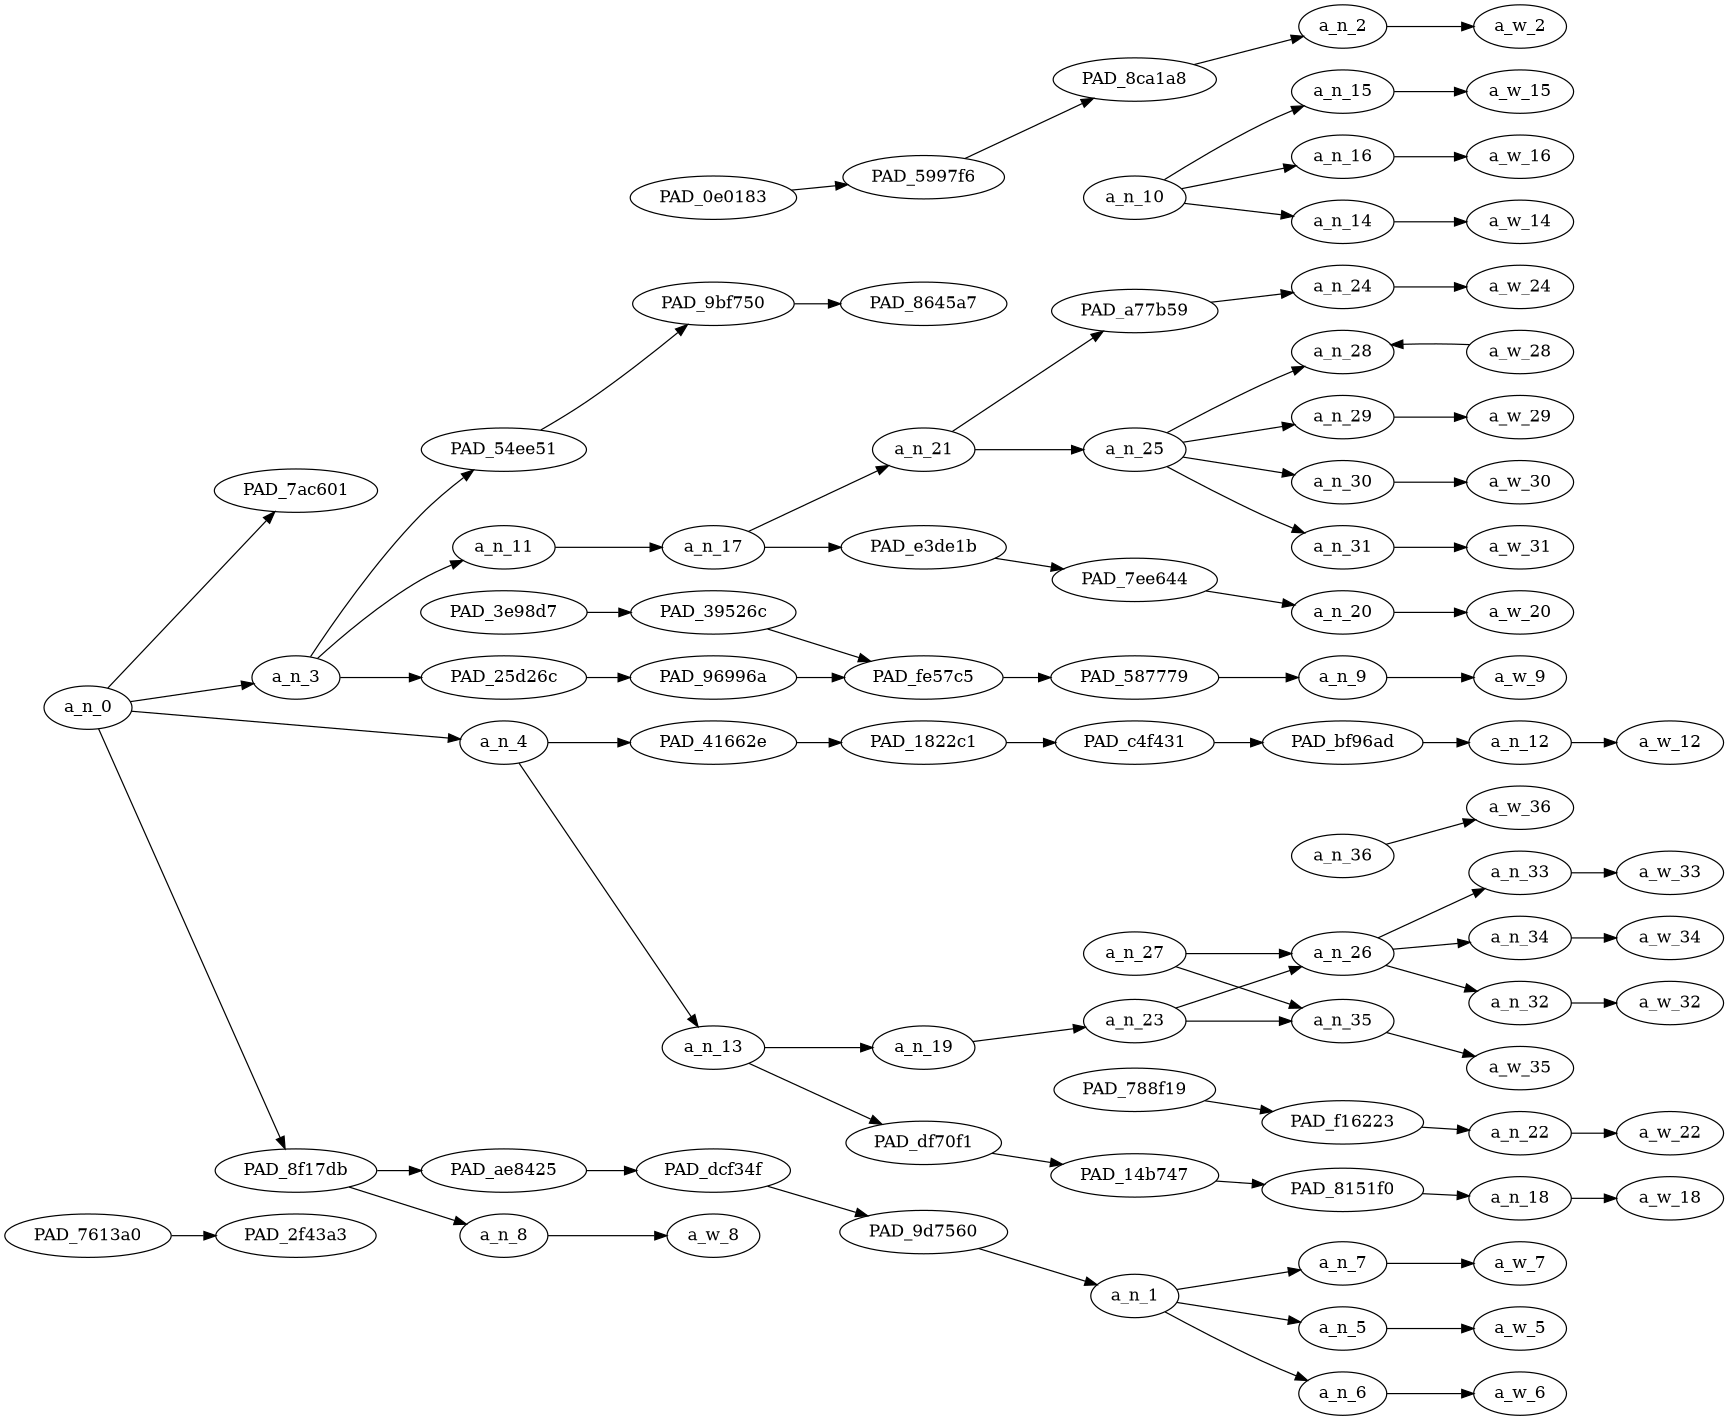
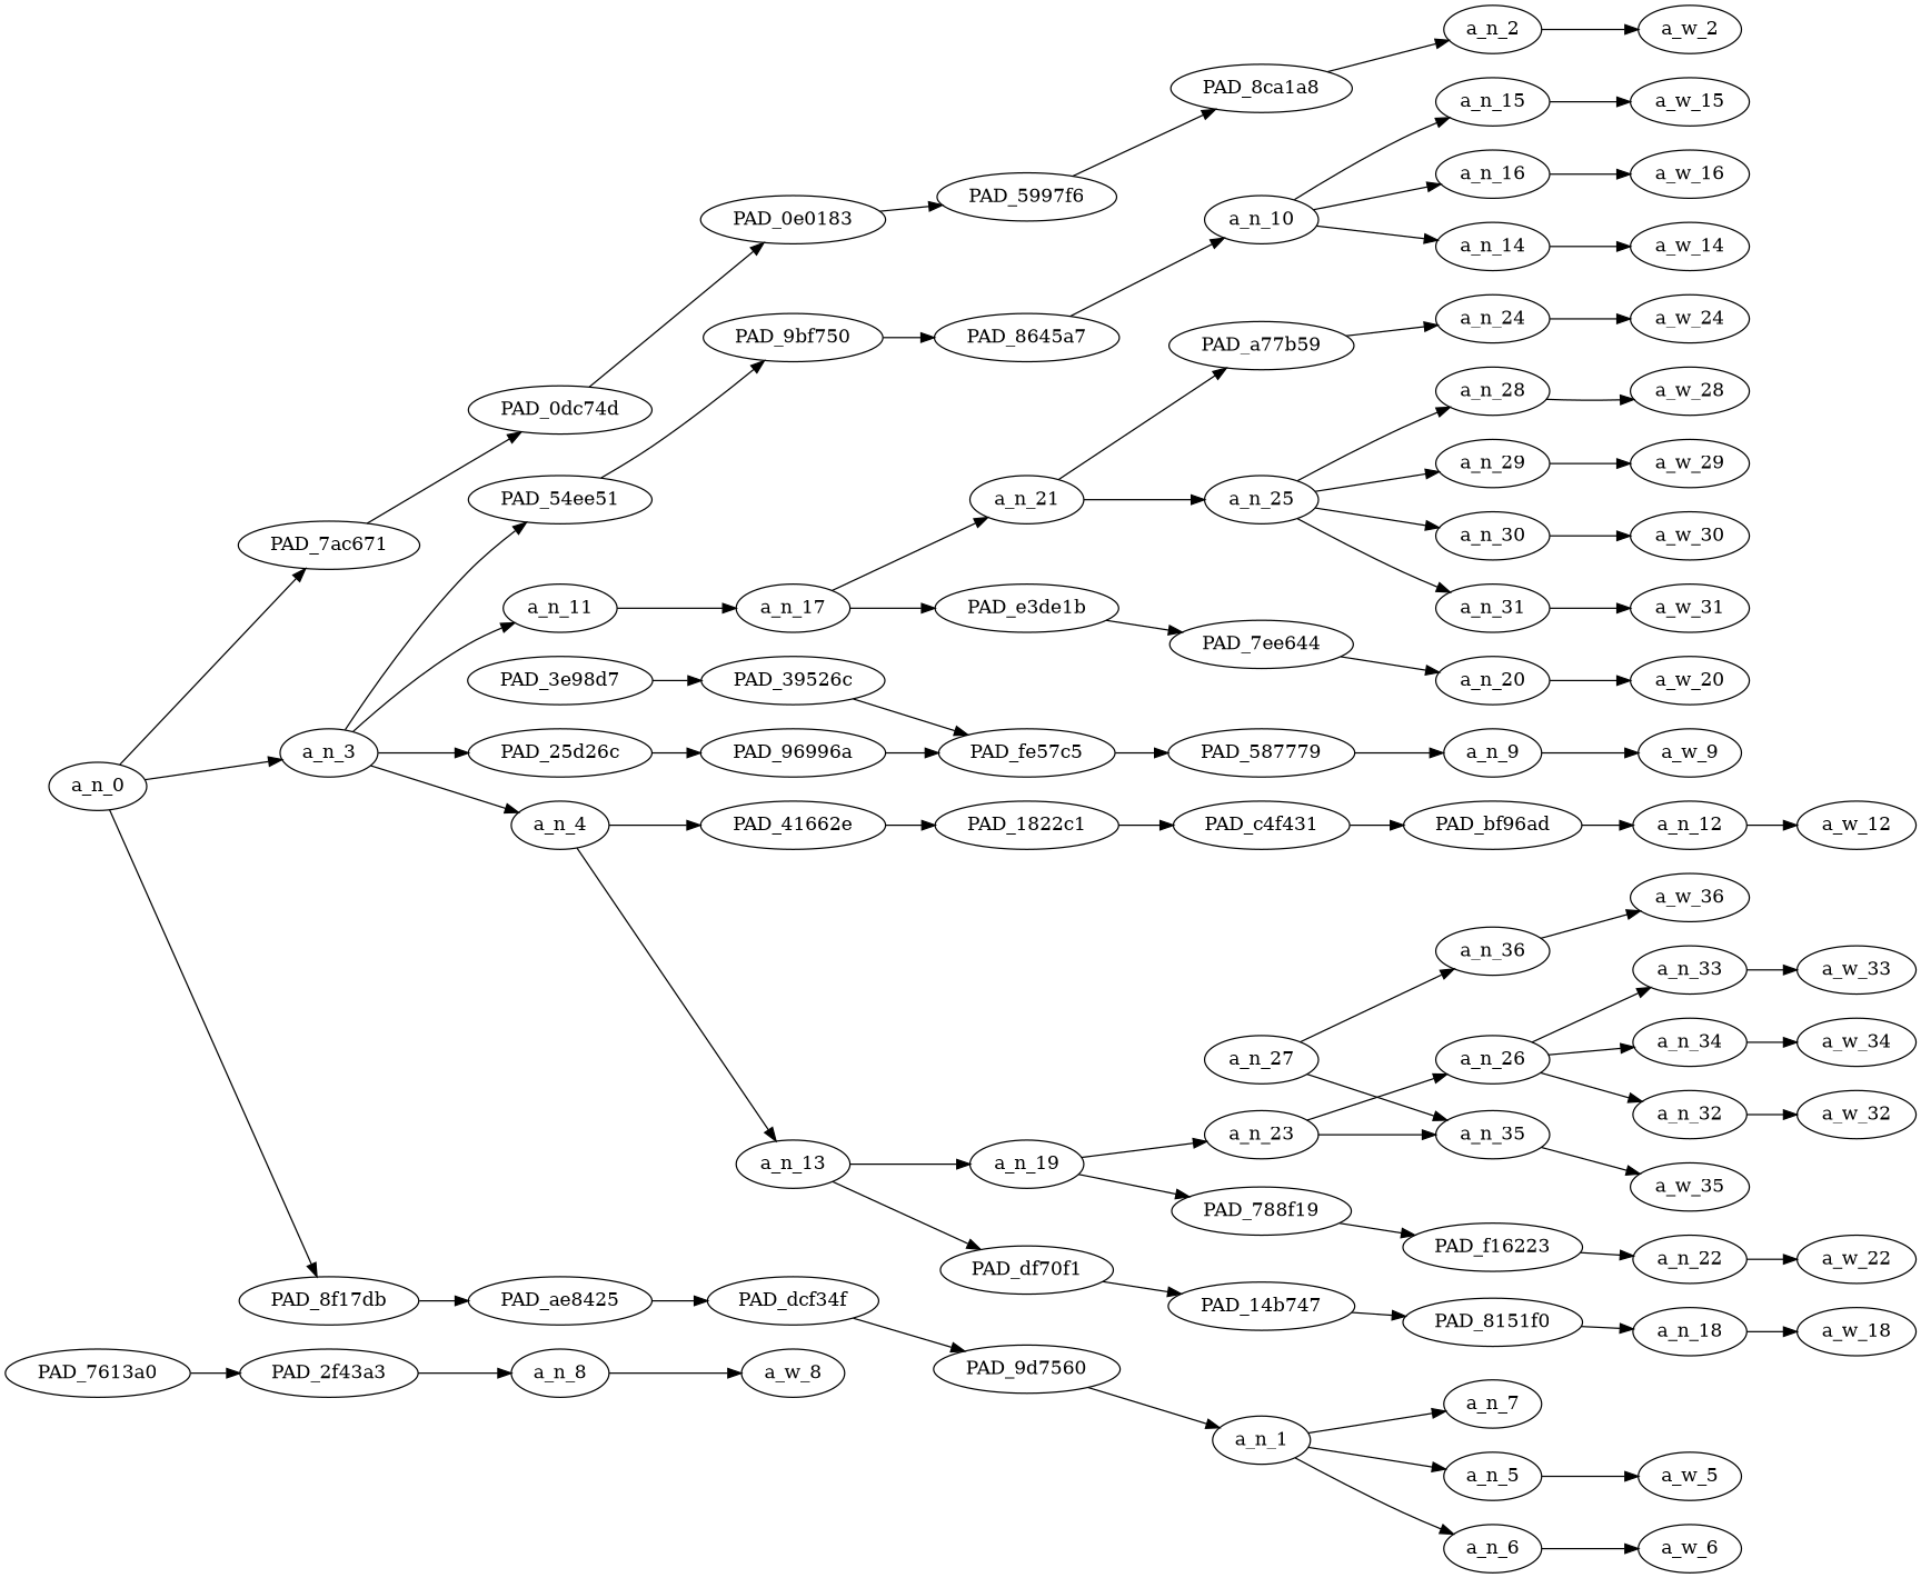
  strict digraph {
    rankdir=LR
    node [div_dir=-1 index=0 level=1 text_span="[3]" value=0.03674660]
    a_n_0 [level=7 text_span="[0, 1, 2, 3, 4, 5, 6, 7, 8, 9, 10, 11, 12, 13, 14, 15, 16, 17, 18, 19, 20, 21, 22]" value=1.00000001]
-   PAD_7ac671 [index=1 level=6 label=PAD_7ac601]
+   PAD_7ac671 [index=1 level=6]
    PAD_8f17db [div_dir=1 level=6 text_span="[0, 1, 2]" value=0.24087270]
    a_n_3 [index=2 level=6 text_span="[4, 5, 6, 7, 8, 9, 10, 11, 12, 13, 14]" value=0.50455103]
    a_n_4 [index=3 level=6 text_span="[15, 16, 17, 18, 19, 20, 21, 22]" value=0.21769835]
+   PAD_0dc74d [index=1 level=5]
    PAD_ae8425 [div_dir=1 level=5 text_span="[0, 1, 2]" value=0.24087270]
    PAD_25d26c [index=2 level=5 text_span="[4]" value=0.03088040]
    PAD_54ee51 [div_dir=1 index=4 level=5 text_span="[6, 7, 8]" value=0.06427804]
    a_n_11 [index=5 level=5 text_span="[9, 10, 11, 12, 13, 14]" value=0.34446548]
    PAD_41662e [index=6 level=5 text_span="[15]" value=0.02687593]
    a_n_13 [div_dir=1 index=7 level=5 text_span="[16, 17, 18, 19, 20, 21, 22]" value=0.19081787]
    PAD_0e0183 [index=1 level=4]
    PAD_dcf34f [div_dir=1 level=4 text_span="[0, 1, 2]" value=0.24087270]
    PAD_96996a [index=2 level=4 text_span="[4]" value=0.03088040]
    PAD_3e98d7 [index=3 level=5 text_span="[5]" value=0.06471515]
    PAD_39526c [index=3 level=4 text_span="[5]" value=0.06471515]
    PAD_9bf750 [div_dir=1 index=4 level=4 text_span="[6, 7, 8]" value=0.06427804]
    a_n_17 [index=5 level=4 text_span="[9, 10, 11, 12, 13, 14]" value=0.34419765]
    PAD_1822c1 [index=6 level=4 text_span="[15]" value=0.02687593]
    PAD_df70f1 [div_dir=1 index=7 level=4 text_span="[16]" value=0.01636233]
    a_n_19 [div_dir=1 index=8 level=4 text_span="[17, 18, 19, 20, 21, 22]" value=0.17444762]
    PAD_5997f6 [index=1 level=3]
    PAD_8ca1a8 [index=1 level=2]
    a_n_2 [index=3]
    a_w_2 [div_dir=0 index=3 level=0 value=she]
    PAD_9d7560 [div_dir=1 level=3 text_span="[0, 1, 2]" value=0.24087270]
    a_n_1 [div_dir=1 level=2 text_span="[0, 1, 2]" value=0.24087270]
    a_n_5 [div_dir=1 text_span="[0]" value=0.07788670]
    a_n_6 [div_dir=1 index=1 text_span="[1]" value=0.11383136]
    a_n_7 [div_dir=1 index=2 text_span="[2]" value=0.04892709]
    a_w_5 [div_dir=0 level=0 text_span="[0]" value="<user>"]
    a_w_6 [div_dir=0 index=1 level=0 text_span="[1]" value="<user>1"]
-   a_w_7 [div_dir=0 index=2 level=0 text_span="[2]" value=well]
    PAD_fe57c5 [index=3 level=3 text_span="[5]" value=0.06471515]
    PAD_8645a7 [div_dir=1 index=4 level=3 text_span="[6, 7, 8]" value=0.06427804]
    PAD_e3de1b [index=5 level=3 text_span="[9]" value=0.02954484]
    a_n_21 [index=6 level=3 text_span="[10, 11, 12, 13, 14]" value=0.31438499]
    PAD_7613a0 [index=2 level=3 text_span="[4]" value=0.03088040]
    PAD_2f43a3 [index=2 level=2 text_span="[4]" value=0.03088040]
    a_n_8 [index=4 text_span="[4]" value=0.03088040]
    a_w_8 [div_dir=0 index=4 level=0 text_span="[4]" value="’"]
    PAD_587779 [index=3 level=2 text_span="[5]" value=0.06471515]
    a_n_9 [index=5 text_span="[5]" value=0.06471515]
    a_w_9 [div_dir=0 index=5 level=0 text_span="[5]" value=muslim]
    a_n_10 [div_dir=1 index=4 level=2 text_span="[6, 7, 8]" value=0.06427804]
    a_n_14 [div_dir=1 index=6 text_span="[6]" value=0.02481398]
    a_n_15 [div_dir=1 index=7 text_span="[7]" value=0.01513630]
    a_n_16 [index=8 text_span="[8]" value=0.02429482]
    a_w_14 [div_dir=0 index=6 level=0 text_span="[6]" value=so]
    a_w_15 [div_dir=0 index=7 level=0 text_span="[7]" value=of]
    a_w_16 [div_dir=0 index=8 level=0 text_span="[8]" value=course]
    PAD_7ee644 [index=5 level=2 text_span="[9]" value=0.02954484]
    PAD_a77b59 [index=6 level=2 text_span="[10]" value=0.05782155]
    a_n_25 [index=7 level=2 text_span="[11, 12, 13, 14]" value=0.25629374]
    a_n_20 [index=9 text_span="[9]" value=0.02954484]
    a_n_24 [index=10 text_span="[10]" value=0.05782155]
    a_n_28 [index=11 text_span="[11]" value=0.03231177]
    a_n_29 [index=12 text_span="[12]" value=0.06041782]
    a_n_30 [index=13 text_span="[13]" value=0.08701312]
    a_n_31 [div_dir=1 index=14 text_span="[14]" value=0.07639464]
    a_w_20 [div_dir=0 index=9 level=0 text_span="[9]" value=she1]
    a_w_24 [div_dir=0 index=10 level=0 text_span="[10]" value=hates]
    a_w_28 [div_dir=0 index=11 level=0 text_span="[11]" value=the]
    a_w_29 [div_dir=0 index=12 level=0 text_span="[12]" value=jews]
    a_w_30 [div_dir=0 index=13 level=0 text_span="[13]" value=jew]
    a_w_31 [div_dir=0 index=14 level=0 text_span="[14]" value=hatred]
    PAD_c4f431 [index=7 level=3 text_span="[15]" value=0.02687593]
    PAD_14b747 [div_dir=1 index=8 level=3 text_span="[16]" value=0.01636233]
    PAD_788f19 [div_dir=1 index=9 level=3 text_span="[17]" value=0.01444447]
    a_n_23 [index=10 level=3 text_span="[18, 19, 20, 21, 22]" value=0.15999643]
    PAD_bf96ad [index=8 level=2 text_span="[15]" value=0.02687593]
    a_n_12 [index=15 text_span="[15]" value=0.02687593]
    a_w_12 [div_dir=0 index=15 level=0 text_span="[15]" value=is]
    PAD_8151f0 [div_dir=1 index=9 level=2 text_span="[16]" value=0.01636233]
    PAD_f16223 [div_dir=1 index=10 level=2 text_span="[17]" value=0.01444447]
    a_n_26 [div_dir=1 index=11 level=2 text_span="[18, 19, 20]" value=0.06935386]
    a_n_35 [div_dir=1 index=21 text_span="[21]" value=0.02376639]
    a_n_18 [div_dir=1 index=16 text_span="[16]" value=0.01636233]
    a_w_18 [div_dir=0 index=16 level=0 text_span="[16]" value=one]
    a_n_22 [div_dir=1 index=17 text_span="[17]" value=0.01444447]
    a_n_32 [index=18 text_span="[18]" value=0.01664697]
    a_n_33 [div_dir=1 index=19 text_span="[19]" value=0.02542247]
    a_n_34 [div_dir=1 index=20 text_span="[20]" value=0.02727850]
    a_n_27 [index=12 level=2 text_span="[21, 22]" value=0.09064031]
    a_n_36 [index=22 text_span="[22]" value=0.06686312]
    a_w_22 [div_dir=0 index=17 level=0 text_span="[17]" value=of1]
    a_w_32 [div_dir=0 index=18 level=0 text_span="[18]" value=the1]
    a_w_33 [div_dir=0 index=19 level=0 text_span="[19]" value=defining]
    a_w_34 [div_dir=0 index=20 level=0 text_span="[20]" value=feature]
    a_w_35 [div_dir=0 index=21 level=0 text_span="[21]" value=of2]
    a_w_36 [div_dir=0 index=22 level=0 text_span="[22]" value=islam]
    a_n_0 -> PAD_7ac671
    a_n_0 -> PAD_8f17db
    a_n_0 -> a_n_3
-   a_n_0 -> a_n_4
+   a_n_3 -> a_n_4
+   PAD_7ac671 -> PAD_0dc74d
    PAD_8f17db -> PAD_ae8425
    a_n_3 -> PAD_25d26c
    a_n_3 -> PAD_54ee51
    a_n_3 -> a_n_11
    a_n_4 -> PAD_41662e
    a_n_4 -> a_n_13
+   PAD_0dc74d -> PAD_0e0183
    PAD_ae8425 -> PAD_dcf34f
    PAD_25d26c -> PAD_96996a
    PAD_54ee51 -> PAD_9bf750
    a_n_11 -> a_n_17
    PAD_41662e -> PAD_1822c1
    a_n_13 -> PAD_df70f1
    a_n_13 -> a_n_19
    PAD_0e0183 -> PAD_5997f6
    PAD_dcf34f -> PAD_9d7560
    PAD_96996a -> PAD_fe57c5
    PAD_3e98d7 -> PAD_39526c
    PAD_39526c -> PAD_fe57c5
    PAD_9bf750 -> PAD_8645a7
    a_n_17 -> PAD_e3de1b
    a_n_17 -> a_n_21
    PAD_1822c1 -> PAD_c4f431
    PAD_df70f1 -> PAD_14b747
+   a_n_19 -> PAD_788f19
    a_n_19 -> a_n_23
    PAD_5997f6 -> PAD_8ca1a8
    PAD_8ca1a8 -> a_n_2
    a_n_2 -> a_w_2
    PAD_9d7560 -> a_n_1
    a_n_1 -> a_n_5
    a_n_1 -> a_n_6
    a_n_1 -> a_n_7
    a_n_5 -> a_w_5
    a_n_6 -> a_w_6
-   a_n_7 -> a_w_7
    PAD_fe57c5 -> PAD_587779
+   PAD_8645a7 -> a_n_10
    PAD_e3de1b -> PAD_7ee644
    a_n_21 -> PAD_a77b59
    a_n_21 -> a_n_25
    PAD_7613a0 -> PAD_2f43a3
-   PAD_8f17db -> a_n_8
+   PAD_2f43a3 -> a_n_8
    a_n_8 -> a_w_8
    PAD_587779 -> a_n_9
    a_n_9 -> a_w_9
    a_n_10 -> a_n_14
    a_n_10 -> a_n_15
    a_n_10 -> a_n_16
    a_n_14 -> a_w_14
    a_n_15 -> a_w_15
    a_n_16 -> a_w_16
    PAD_7ee644 -> a_n_20
    PAD_a77b59 -> a_n_24
    a_n_25 -> a_n_28
    a_n_25 -> a_n_29
    a_n_25 -> a_n_30
    a_n_25 -> a_n_31
    a_n_20 -> a_w_20
    a_n_24 -> a_w_24
-   a_w_28 -> a_n_28
+   a_n_28 -> a_w_28
    a_n_29 -> a_w_29
    a_n_30 -> a_w_30
    a_n_31 -> a_w_31
    PAD_c4f431 -> PAD_bf96ad
    PAD_14b747 -> PAD_8151f0
    PAD_788f19 -> PAD_f16223
    a_n_23 -> a_n_26
    a_n_23 -> a_n_35
    PAD_bf96ad -> a_n_12
    a_n_12 -> a_w_12
    PAD_8151f0 -> a_n_18
    PAD_f16223 -> a_n_22
    a_n_26 -> a_n_32
    a_n_26 -> a_n_33
    a_n_26 -> a_n_34
    a_n_35 -> a_w_35
    a_n_18 -> a_w_18
    a_n_22 -> a_w_22
    a_n_32 -> a_w_32
    a_n_33 -> a_w_33
    a_n_34 -> a_w_34
    a_n_27 -> a_n_35
-   a_n_27 -> a_n_26
+   a_n_27 -> a_n_36
    a_n_36 -> a_w_36
  }
